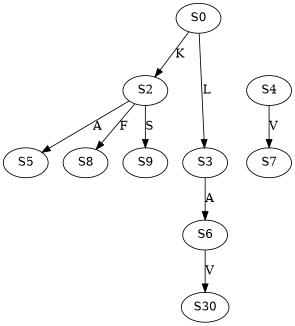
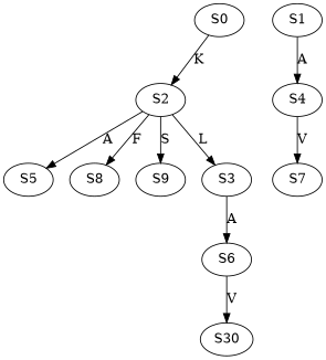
  strict digraph {
    S0
    S2
    S3
+   S1
    S4
    S5
    S8
    S9
    S6
    S7
    n11 [label=S30]
    S0 -> S2 [label=K]
-   S0 -> S3 [label=L]
+   S2 -> S3 [label=L]
    S2 -> S5 [label=A]
    S2 -> S8 [label=F]
    S2 -> S9 [label=S]
    S3 -> S6 [label=A]
+   S1 -> S4 [label=A]
    S4 -> S7 [label=V]
    S6 -> n11 [label=V]
  }
